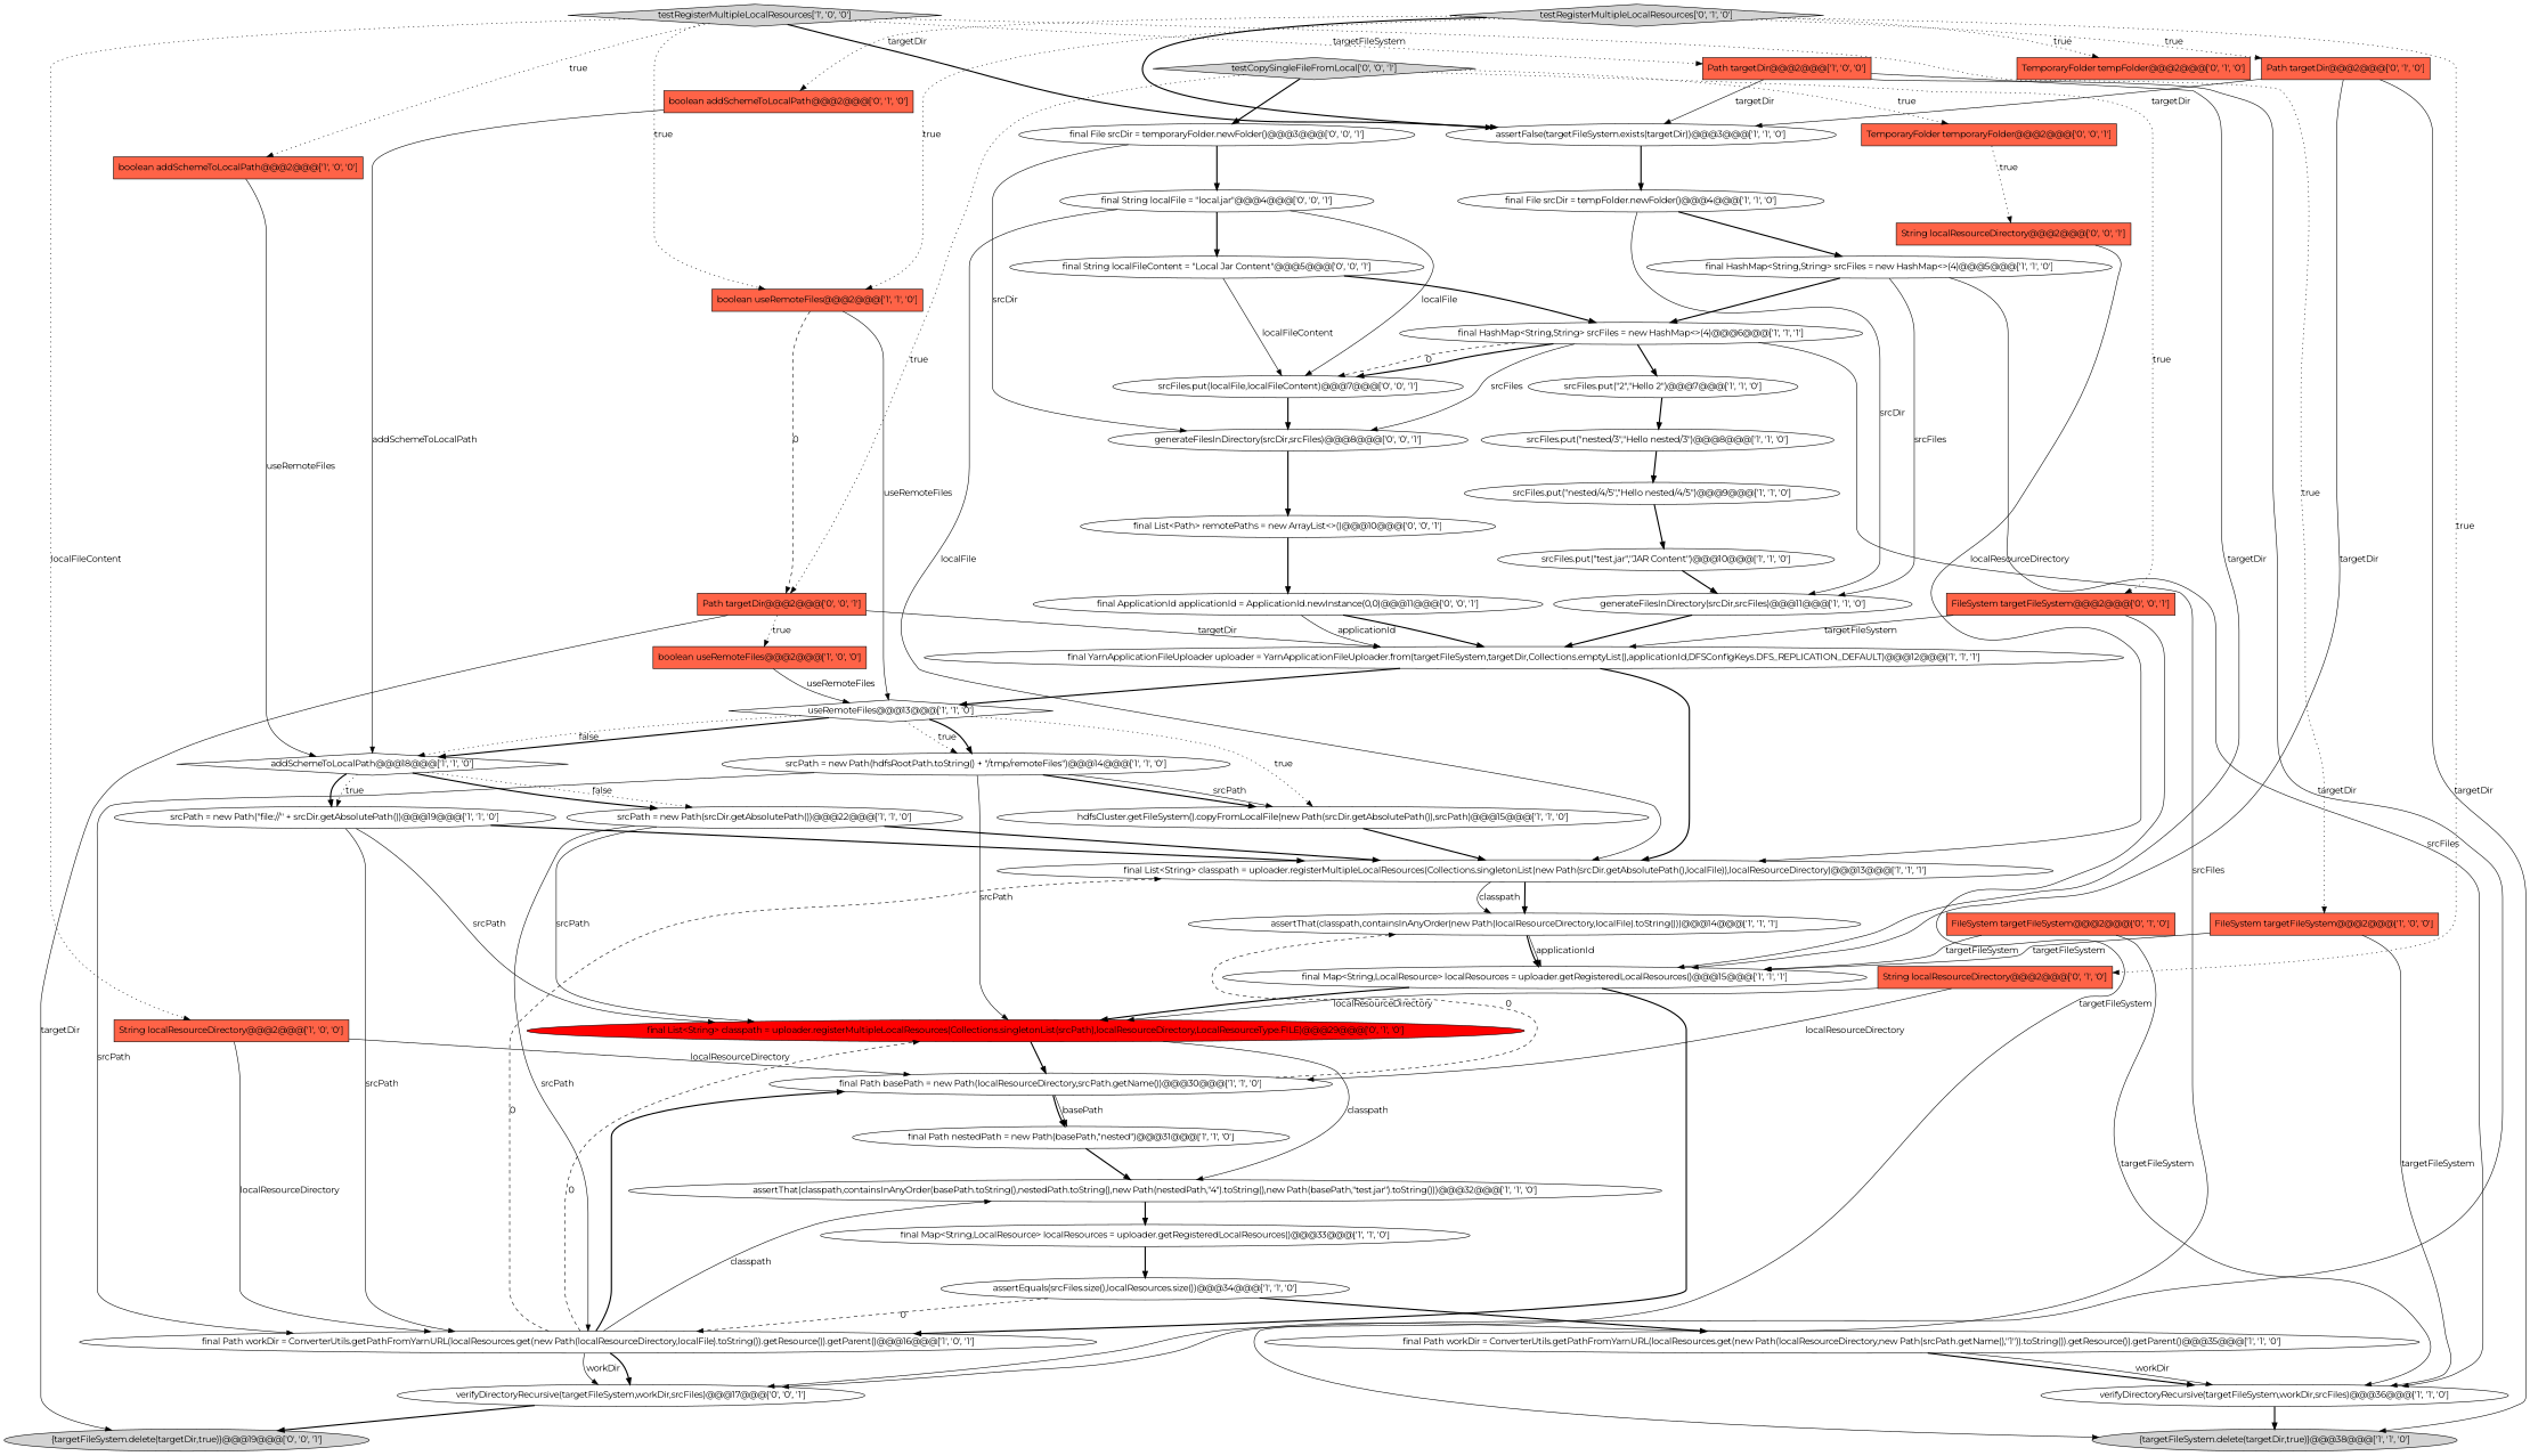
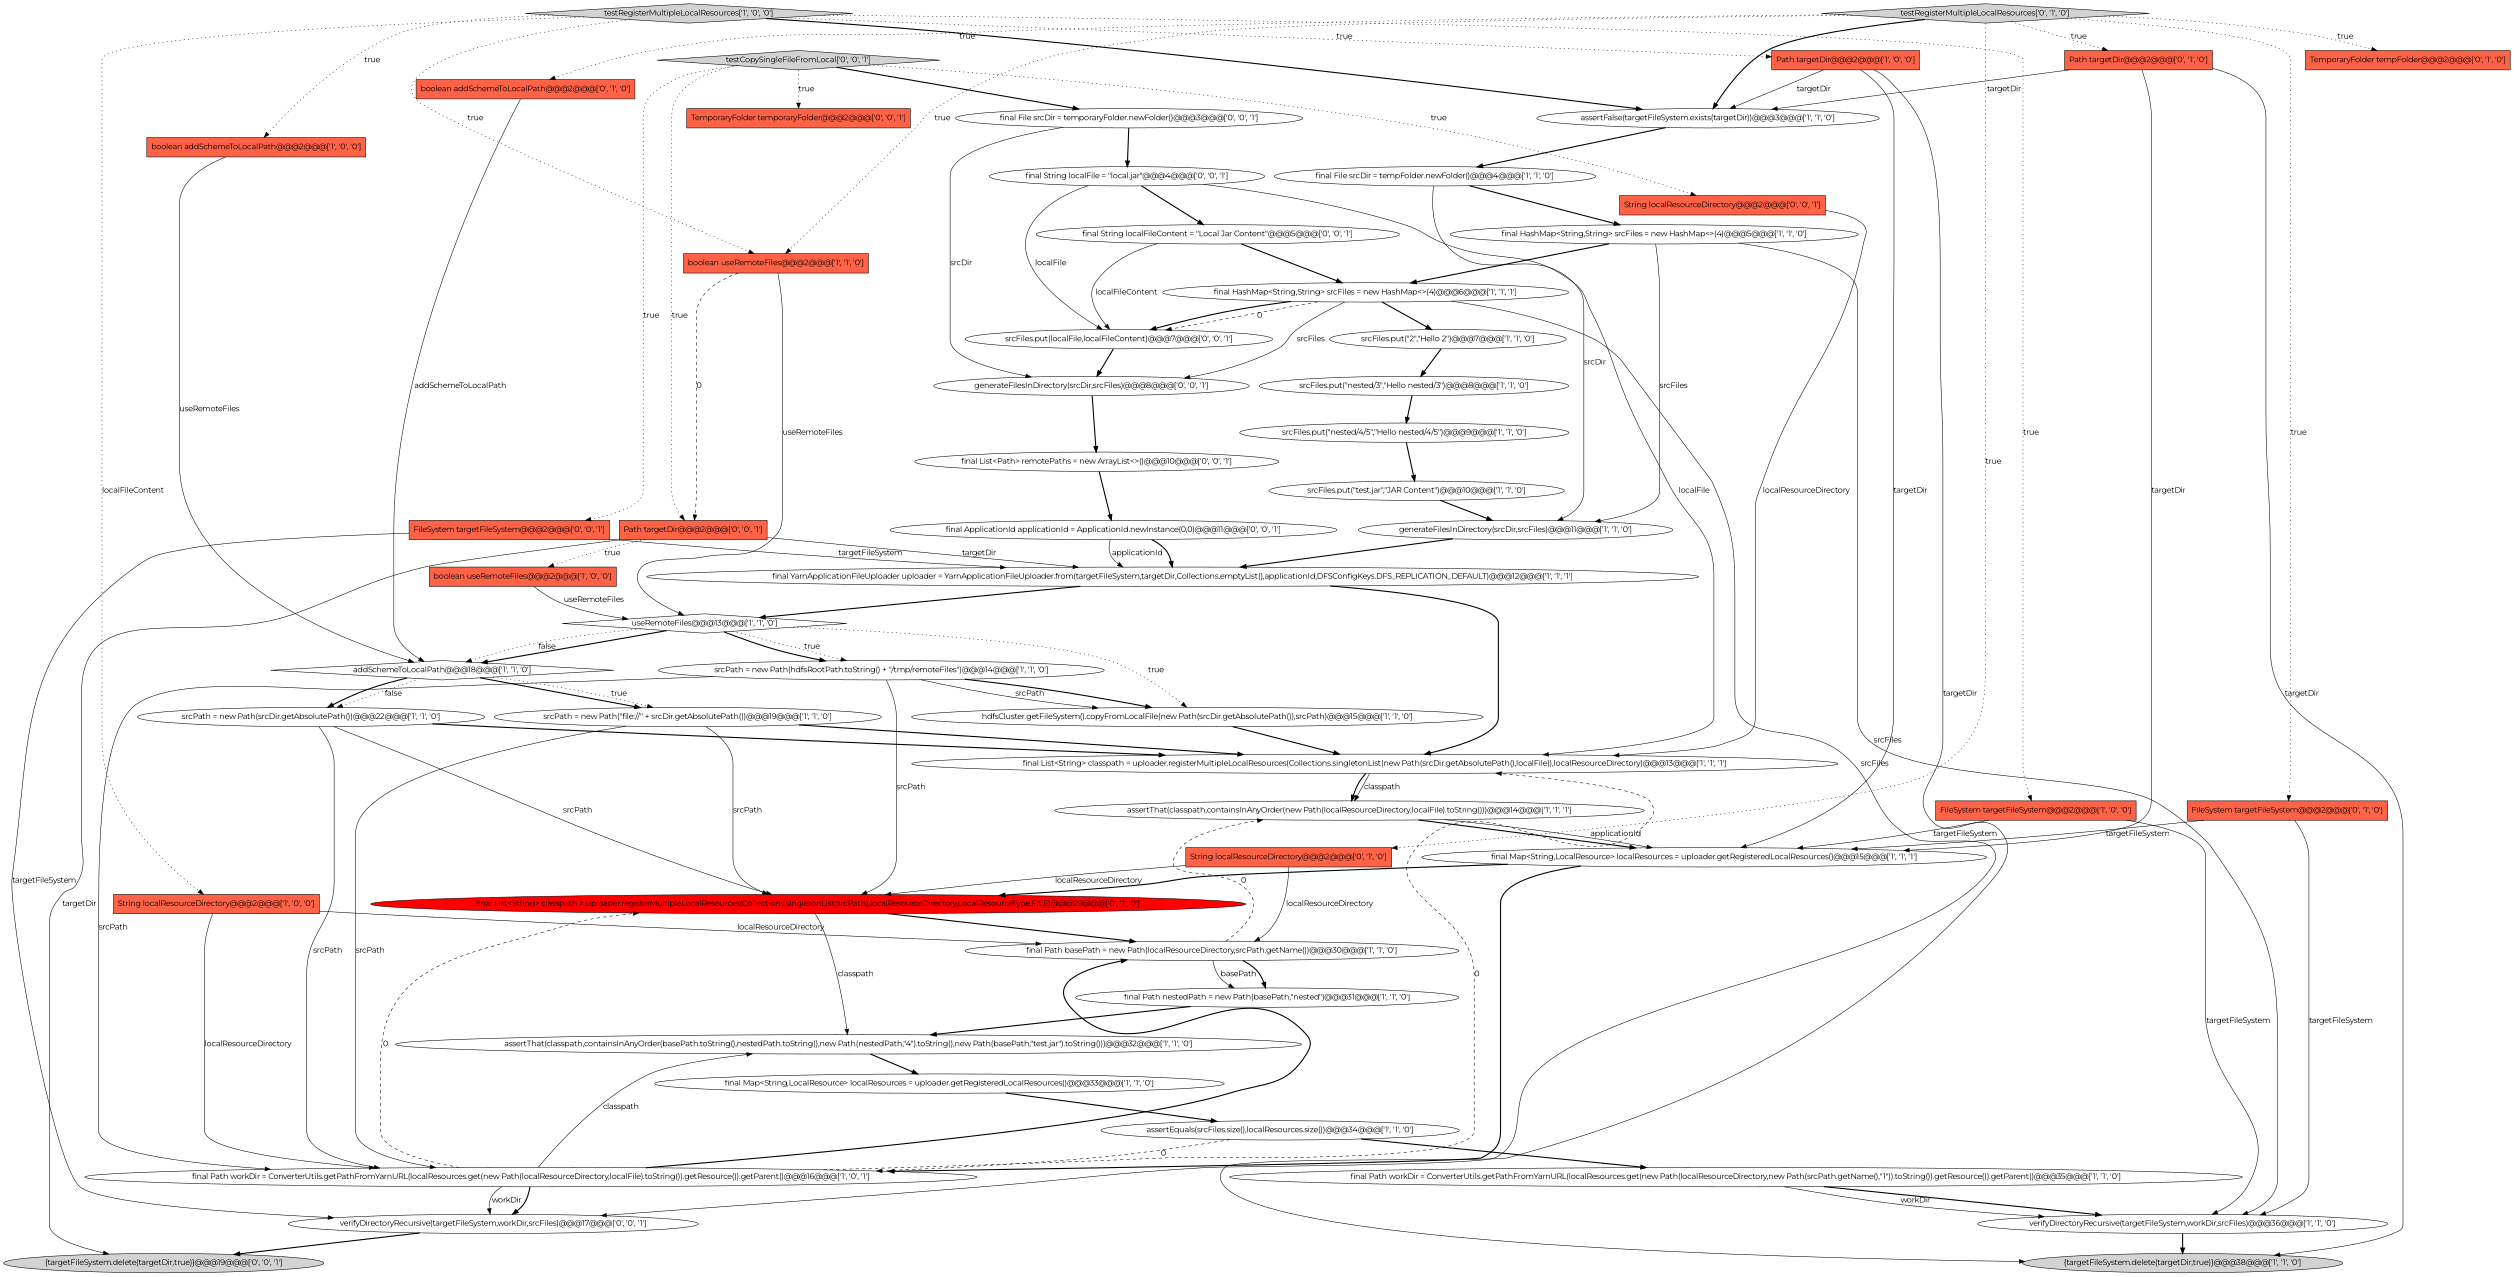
  digraph {
    fontname=Montserrat
    node [fillcolor=white fontname=Montserrat shape=ellipse style=filled]
    edge [fontname=Montserrat style=solid]
    n1 [label="assertFalse(targetFileSystem.exists(targetDir))@@@3@@@['1', '1', '0']"]
    n2 [label="final File srcDir = tempFolder.newFolder()@@@4@@@['1', '1', '0']"]
    n3 [label="generateFilesInDirectory(srcDir,srcFiles)@@@11@@@['1', '1', '0']"]
    n4 [label="final HashMap<String,String> srcFiles = new HashMap<>(4)@@@5@@@['1', '1', '0']"]
    n5 [label="final YarnApplicationFileUploader uploader = YarnApplicationFileUploader.from(targetFileSystem,targetDir,Collections.emptyList(),applicationId,DFSConfigKeys.DFS_REPLICATION_DEFAULT)@@@12@@@['1', '1', '1']"]
    n6 [label="useRemoteFiles@@@13@@@['1', '1', '0']" shape=diamond]
    n7 [label="final List<String> classpath = uploader.registerMultipleLocalResources(Collections.singletonList(new Path(srcDir.getAbsolutePath(),localFile)),localResourceDirectory)@@@13@@@['1', '1', '1']"]
    n8 [fillcolor=tomato label="Path targetDir@@@2@@@['0', '1', '0']" shape=box]
    n9 [label="final Map<String,LocalResource> localResources = uploader.getRegisteredLocalResources()@@@15@@@['1', '1', '1']"]
    n10 [fillcolor=lightgray label="{targetFileSystem.delete(targetDir,true)}@@@38@@@['1', '1', '0']"]
    n11 [fillcolor=red label="final List<String> classpath = uploader.registerMultipleLocalResources(Collections.singletonList(srcPath),localResourceDirectory,LocalResourceType.FILE)@@@29@@@['0', '1', '0']"]
    n12 [label="final Path workDir = ConverterUtils.getPathFromYarnURL(localResources.get(new Path(localResourceDirectory,localFile).toString()).getResource()).getParent()@@@16@@@['1', '0', '1']"]
    n13 [label="hdfsCluster.getFileSystem().copyFromLocalFile(new Path(srcDir.getAbsolutePath()),srcPath)@@@15@@@['1', '1', '0']"]
    n14 [label="srcPath = new Path(hdfsRootPath.toString() + \"/tmp/remoteFiles\")@@@14@@@['1', '1', '0']"]
    n15 [label="addSchemeToLocalPath@@@18@@@['1', '1', '0']" shape=diamond]
    n16 [label="srcPath = new Path(srcDir.getAbsolutePath())@@@22@@@['1', '1', '0']"]
    n17 [label="srcPath = new Path(\"file://\" + srcDir.getAbsolutePath())@@@19@@@['1', '1', '0']"]
    n18 [label="assertThat(classpath,containsInAnyOrder(new Path(localResourceDirectory,localFile).toString()))@@@14@@@['1', '1', '1']"]
    n19 [fillcolor=lightgray label="testCopySingleFileFromLocal['0', '0', '1']" shape=diamond]
    n20 [label="final File srcDir = temporaryFolder.newFolder()@@@3@@@['0', '0', '1']"]
    n21 [fillcolor=tomato label="FileSystem targetFileSystem@@@2@@@['0', '0', '1']" shape=box]
    n22 [fillcolor=tomato label="TemporaryFolder temporaryFolder@@@2@@@['0', '0', '1']" shape=box]
    n23 [fillcolor=tomato label="Path targetDir@@@2@@@['0', '0', '1']" shape=box]
    n24 [fillcolor=tomato label="String localResourceDirectory@@@2@@@['0', '0', '1']" shape=box]
    n25 [label="generateFilesInDirectory(srcDir,srcFiles)@@@8@@@['0', '0', '1']"]
    n26 [label="final String localFile = \"local.jar\"@@@4@@@['0', '0', '1']"]
    n27 [label="verifyDirectoryRecursive(targetFileSystem,workDir,srcFiles)@@@17@@@['0', '0', '1']"]
    n28 [fillcolor=tomato label="boolean useRemoteFiles@@@2@@@['1', '0', '0']" shape=box]
    n29 [fillcolor=lightgray label="{targetFileSystem.delete(targetDir,true)}@@@19@@@['0', '0', '1']"]
    n30 [label="final Path basePath = new Path(localResourceDirectory,srcPath.getName())@@@30@@@['1', '1', '0']"]
    n31 [label="assertThat(classpath,containsInAnyOrder(basePath.toString(),nestedPath.toString(),new Path(nestedPath,\"4\").toString(),new Path(basePath,\"test.jar\").toString()))@@@32@@@['1', '1', '0']"]
    n32 [label="final Map<String,LocalResource> localResources = uploader.getRegisteredLocalResources()@@@33@@@['1', '1', '0']"]
    n33 [label="assertEquals(srcFiles.size(),localResources.size())@@@34@@@['1', '1', '0']"]
    n34 [label="final Path workDir = ConverterUtils.getPathFromYarnURL(localResources.get(new Path(localResourceDirectory,new Path(srcPath.getName(),\"1\")).toString()).getResource()).getParent()@@@35@@@['1', '1', '0']"]
    n35 [label="final List<Path> remotePaths = new ArrayList<>()@@@10@@@['0', '0', '1']"]
    n36 [label="srcFiles.put(localFile,localFileContent)@@@7@@@['0', '0', '1']"]
    n37 [label="final String localFileContent = \"Local Jar Content\"@@@5@@@['0', '0', '1']"]
    n38 [fillcolor=tomato label="boolean addSchemeToLocalPath@@@2@@@['1', '0', '0']" shape=box]
    n39 [fillcolor=tomato label="boolean addSchemeToLocalPath@@@2@@@['0', '1', '0']" shape=box]
    n40 [label="final Path nestedPath = new Path(basePath,\"nested\")@@@31@@@['1', '1', '0']"]
    n41 [fillcolor=tomato label="Path targetDir@@@2@@@['1', '0', '0']" shape=box]
    n42 [label="final ApplicationId applicationId = ApplicationId.newInstance(0,0)@@@11@@@['0', '0', '1']"]
    n43 [label="srcFiles.put(\"test.jar\",\"JAR Content\")@@@10@@@['1', '1', '0']"]
    n44 [fillcolor=tomato label="String localResourceDirectory@@@2@@@['1', '0', '0']" shape=box]
    n45 [label="verifyDirectoryRecursive(targetFileSystem,workDir,srcFiles)@@@36@@@['1', '1', '0']"]
    n46 [label="srcFiles.put(\"nested/4/5\",\"Hello nested/4/5\")@@@9@@@['1', '1', '0']"]
    n47 [fillcolor=tomato label="FileSystem targetFileSystem@@@2@@@['1', '0', '0']" shape=box]
    n48 [label="srcFiles.put(\"2\",\"Hello 2\")@@@7@@@['1', '1', '0']"]
    n49 [label="srcFiles.put(\"nested/3\",\"Hello nested/3\")@@@8@@@['1', '1', '0']"]
    n50 [label="final HashMap<String,String> srcFiles = new HashMap<>(4)@@@6@@@['1', '1', '1']"]
    n51 [fillcolor=lightgray label="testRegisterMultipleLocalResources['0', '1', '0']" shape=diamond]
    n52 [fillcolor=tomato label="FileSystem targetFileSystem@@@2@@@['0', '1', '0']" shape=box]
    n53 [fillcolor=tomato label="TemporaryFolder tempFolder@@@2@@@['0', '1', '0']" shape=box]
    n54 [fillcolor=tomato label="boolean useRemoteFiles@@@2@@@['1', '1', '0']" shape=box]
    n55 [fillcolor=tomato label="String localResourceDirectory@@@2@@@['0', '1', '0']" shape=box]
    n56 [fillcolor=lightgray label="testRegisterMultipleLocalResources['1', '0', '0']" shape=diamond]
    n1 -> n2 [style=bold]
    n2 -> n3 [label=srcDir]
    n2 -> n4 [style=bold]
    n3 -> n5 [style=bold]
    n4 -> n3 [label=srcFiles]
    n4 -> n45 [label=srcFiles]
    n4 -> n50 [style=bold]
    n5 -> n6 [style=bold]
    n5 -> n7 [style=bold]
    n6 -> n13 [label=true style=dotted]
    n6 -> n14 [label=true style=dotted]
    n6 -> n14 [style=bold]
    n6 -> n15 [style=bold]
    n6 -> n15 [label=false style=dotted]
    n7 -> n18 [label=classpath]
    n7 -> n18 [style=bold]
    n8 -> n1 [label=targetDir]
    n8 -> n9 [label=targetDir]
    n8 -> n10 [label=targetDir]
    n9 -> n11 [style=bold]
    n9 -> n12 [style=bold]
    n11 -> n30 [style=bold]
    n11 -> n31 [label=classpath]
    n12 -> n7 [label=0 style=dashed]
    n12 -> n11 [label=0 style=dashed]
    n12 -> n27 [style=bold]
    n12 -> n27 [label=workDir]
    n12 -> n30 [style=bold]
    n12 -> n31 [label=classpath]
    n13 -> n7 [style=bold]
    n14 -> n11 [label=srcPath]
    n14 -> n12 [label=srcPath]
    n14 -> n13 [style=bold]
    n14 -> n13 [label=srcPath]
    n15 -> n16 [label=false style=dotted]
    n15 -> n16 [style=bold]
    n15 -> n17 [style=bold]
    n15 -> n17 [label=true style=dotted]
    n16 -> n7 [style=bold]
    n16 -> n11 [label=srcPath]
    n16 -> n12 [label=srcPath]
    n17 -> n7 [style=bold]
    n17 -> n11 [label=srcPath]
    n17 -> n12 [label=srcPath]
    n18 -> n9 [style=bold]
    n18 -> n9 [label=applicationId]
    n19 -> n20 [style=bold]
    n19 -> n21 [label=true style=dotted]
    n19 -> n22 [label=true style=dotted]
    n19 -> n23 [label=true style=dotted]
-   n22 -> n24 [label=true style=dotted]
+   n19 -> n24 [label=true style=dotted]
    n20 -> n25 [label=srcDir]
    n20 -> n26 [style=bold]
    n21 -> n5 [label=targetFileSystem]
    n21 -> n27 [label=targetFileSystem]
    n23 -> n5 [label=targetDir]
    n23 -> n28 [label=true style=dotted]
    n23 -> n29 [label=targetDir]
    n24 -> n7 [label=localResourceDirectory]
    n25 -> n35 [style=bold]
    n26 -> n7 [label=localFile]
    n26 -> n36 [label=localFile]
    n26 -> n37 [style=bold]
    n27 -> n29 [style=bold]
    n28 -> n6 [label=useRemoteFiles]
    n30 -> n18 [label=0 style=dashed]
    n30 -> n40 [label=basePath]
    n30 -> n40 [style=bold]
    n31 -> n32 [style=bold]
    n32 -> n33 [style=bold]
    n33 -> n12 [label=0 style=dashed]
    n33 -> n34 [style=bold]
    n34 -> n45 [style=bold]
    n34 -> n45 [label=workDir]
    n35 -> n42 [style=bold]
    n36 -> n25 [style=bold]
    n37 -> n36 [label=localFileContent]
    n37 -> n50 [style=bold]
    n38 -> n15 [label=useRemoteFiles]
    n39 -> n15 [label=addSchemeToLocalPath]
    n40 -> n31 [style=bold]
    n41 -> n1 [label=targetDir]
    n41 -> n9 [label=targetDir]
    n41 -> n10 [label=targetDir]
    n42 -> n5 [style=bold]
    n42 -> n5 [label=applicationId]
    n43 -> n3 [style=bold]
    n44 -> n12 [label=localResourceDirectory]
    n44 -> n30 [label=localResourceDirectory]
    n45 -> n10 [style=bold]
    n46 -> n43 [style=bold]
    n47 -> n9 [label=targetFileSystem]
    n47 -> n45 [label=targetFileSystem]
    n48 -> n49 [style=bold]
    n49 -> n46 [style=bold]
    n50 -> n25 [label=srcFiles]
    n50 -> n27 [label=srcFiles]
    n50 -> n36 [label=0 style=dashed]
    n50 -> n36 [style=bold]
    n50 -> n48 [style=bold]
    n51 -> n1 [style=bold]
    n51 -> n8 [label=true style=dotted]
-   n51 -> n39 [label=targetDir style=dotted]
+   n51 -> n39 [label=true style=dotted]
+   n51 -> n52 [label=true style=dotted]
    n51 -> n53 [label=true style=dotted]
    n51 -> n54 [label=true style=dotted]
    n51 -> n55 [label=true style=dotted]
    n52 -> n9 [label=targetFileSystem]
    n52 -> n45 [label=targetFileSystem]
    n54 -> n6 [label=useRemoteFiles]
    n54 -> n23 [label=0 style=dashed]
    n55 -> n11 [label=localResourceDirectory]
    n55 -> n30 [label=localResourceDirectory]
    n56 -> n1 [style=bold]
    n56 -> n38 [label=true style=dotted]
-   n56 -> n41 [label=targetFileSystem style=dotted]
+   n56 -> n41 [label=true style=dotted]
    n56 -> n44 [label=localFileContent style=dotted]
    n56 -> n47 [label=true style=dotted]
    n56 -> n54 [label=true style=dotted]
  }
